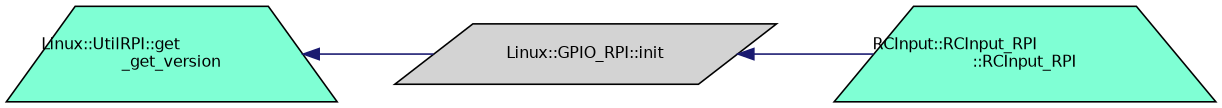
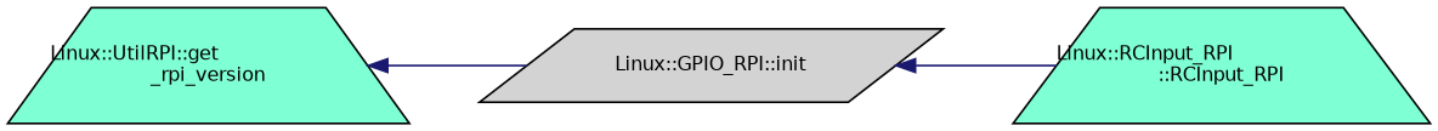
  digraph {
    rankdir=LR
    node [color=black fillcolor=aquamarine fontname=Helvetica fontsize=10 shape=trapezium style=filled]
    edge [color=midnightblue dir=back fontname=Helvetica fontsize=10 labelfontname=Helvetica labelfontsize=10 style=solid]
-   n1 [fontcolor=black height=0.2 label="Linux::UtilRPI::get\l_get_version" width=0.4]
+   n1 [fontcolor=black height=0.2 label="Linux::UtilRPI::get\l_rpi_version" width=0.4]
    n2 [fillcolor=lightgrey height=0.2 label="Linux::GPIO_RPI::init" shape=parallelogram width=0.4]
-   n3 [height=0.2 label="RCInput::RCInput_RPI\l::RCInput_RPI" width=0.4]
+   n3 [height=0.2 label="Linux::RCInput_RPI\l::RCInput_RPI" width=0.4]
    n1 -> n2
    n2 -> n3
  }
